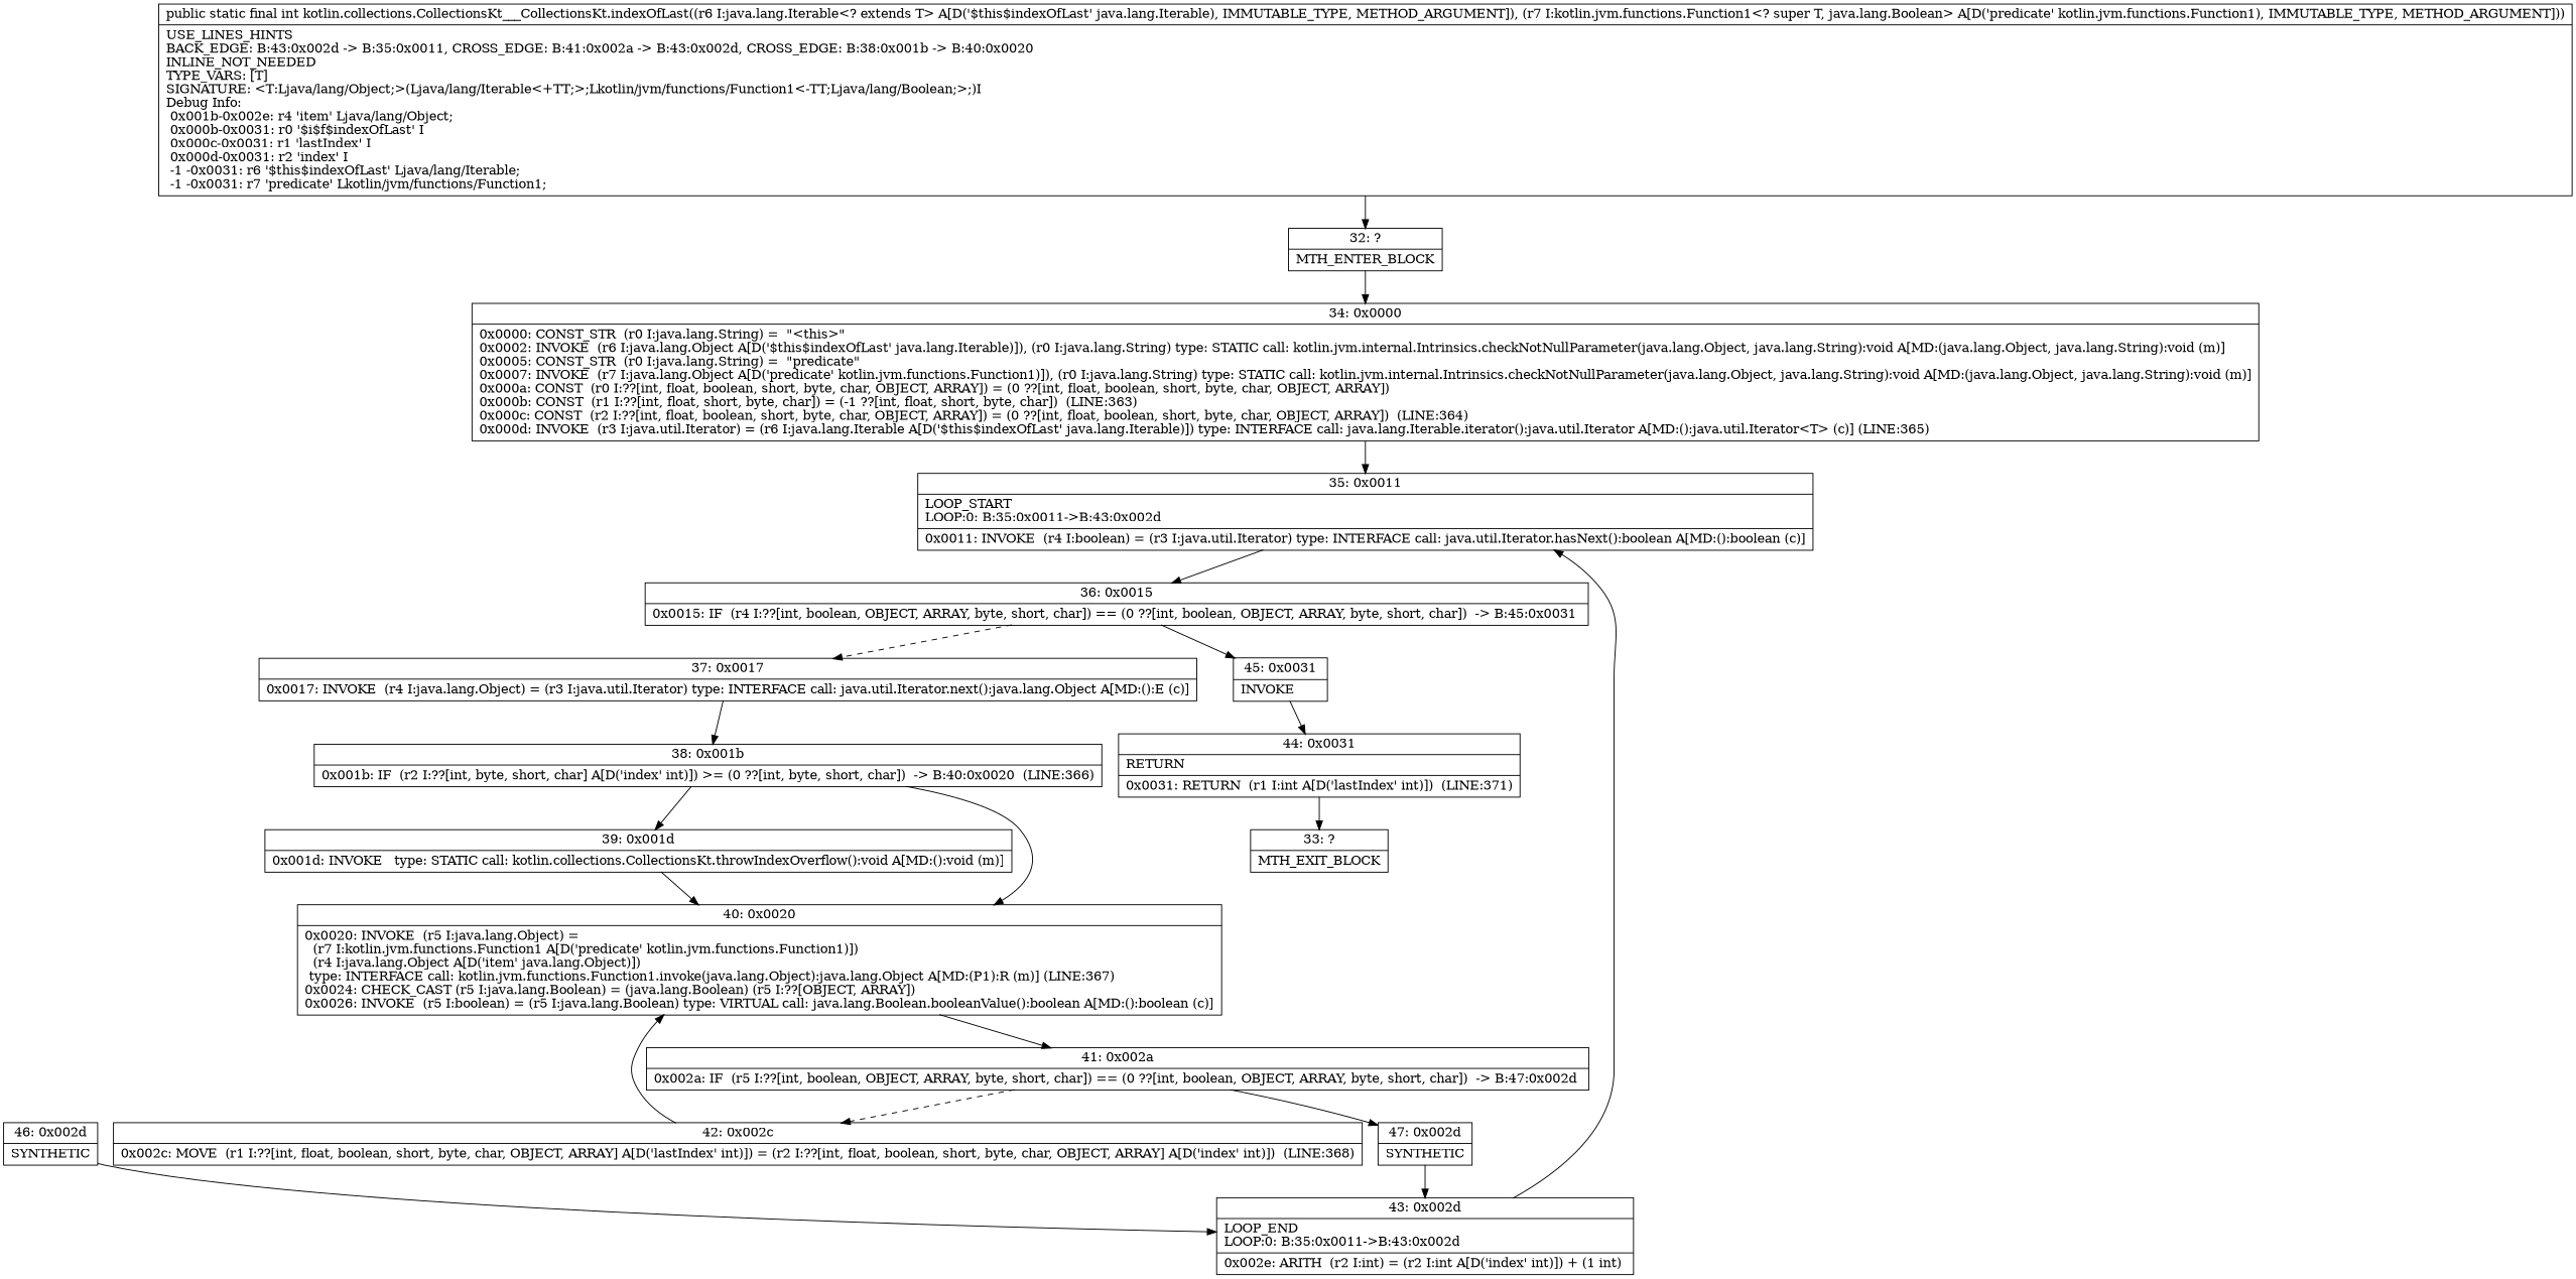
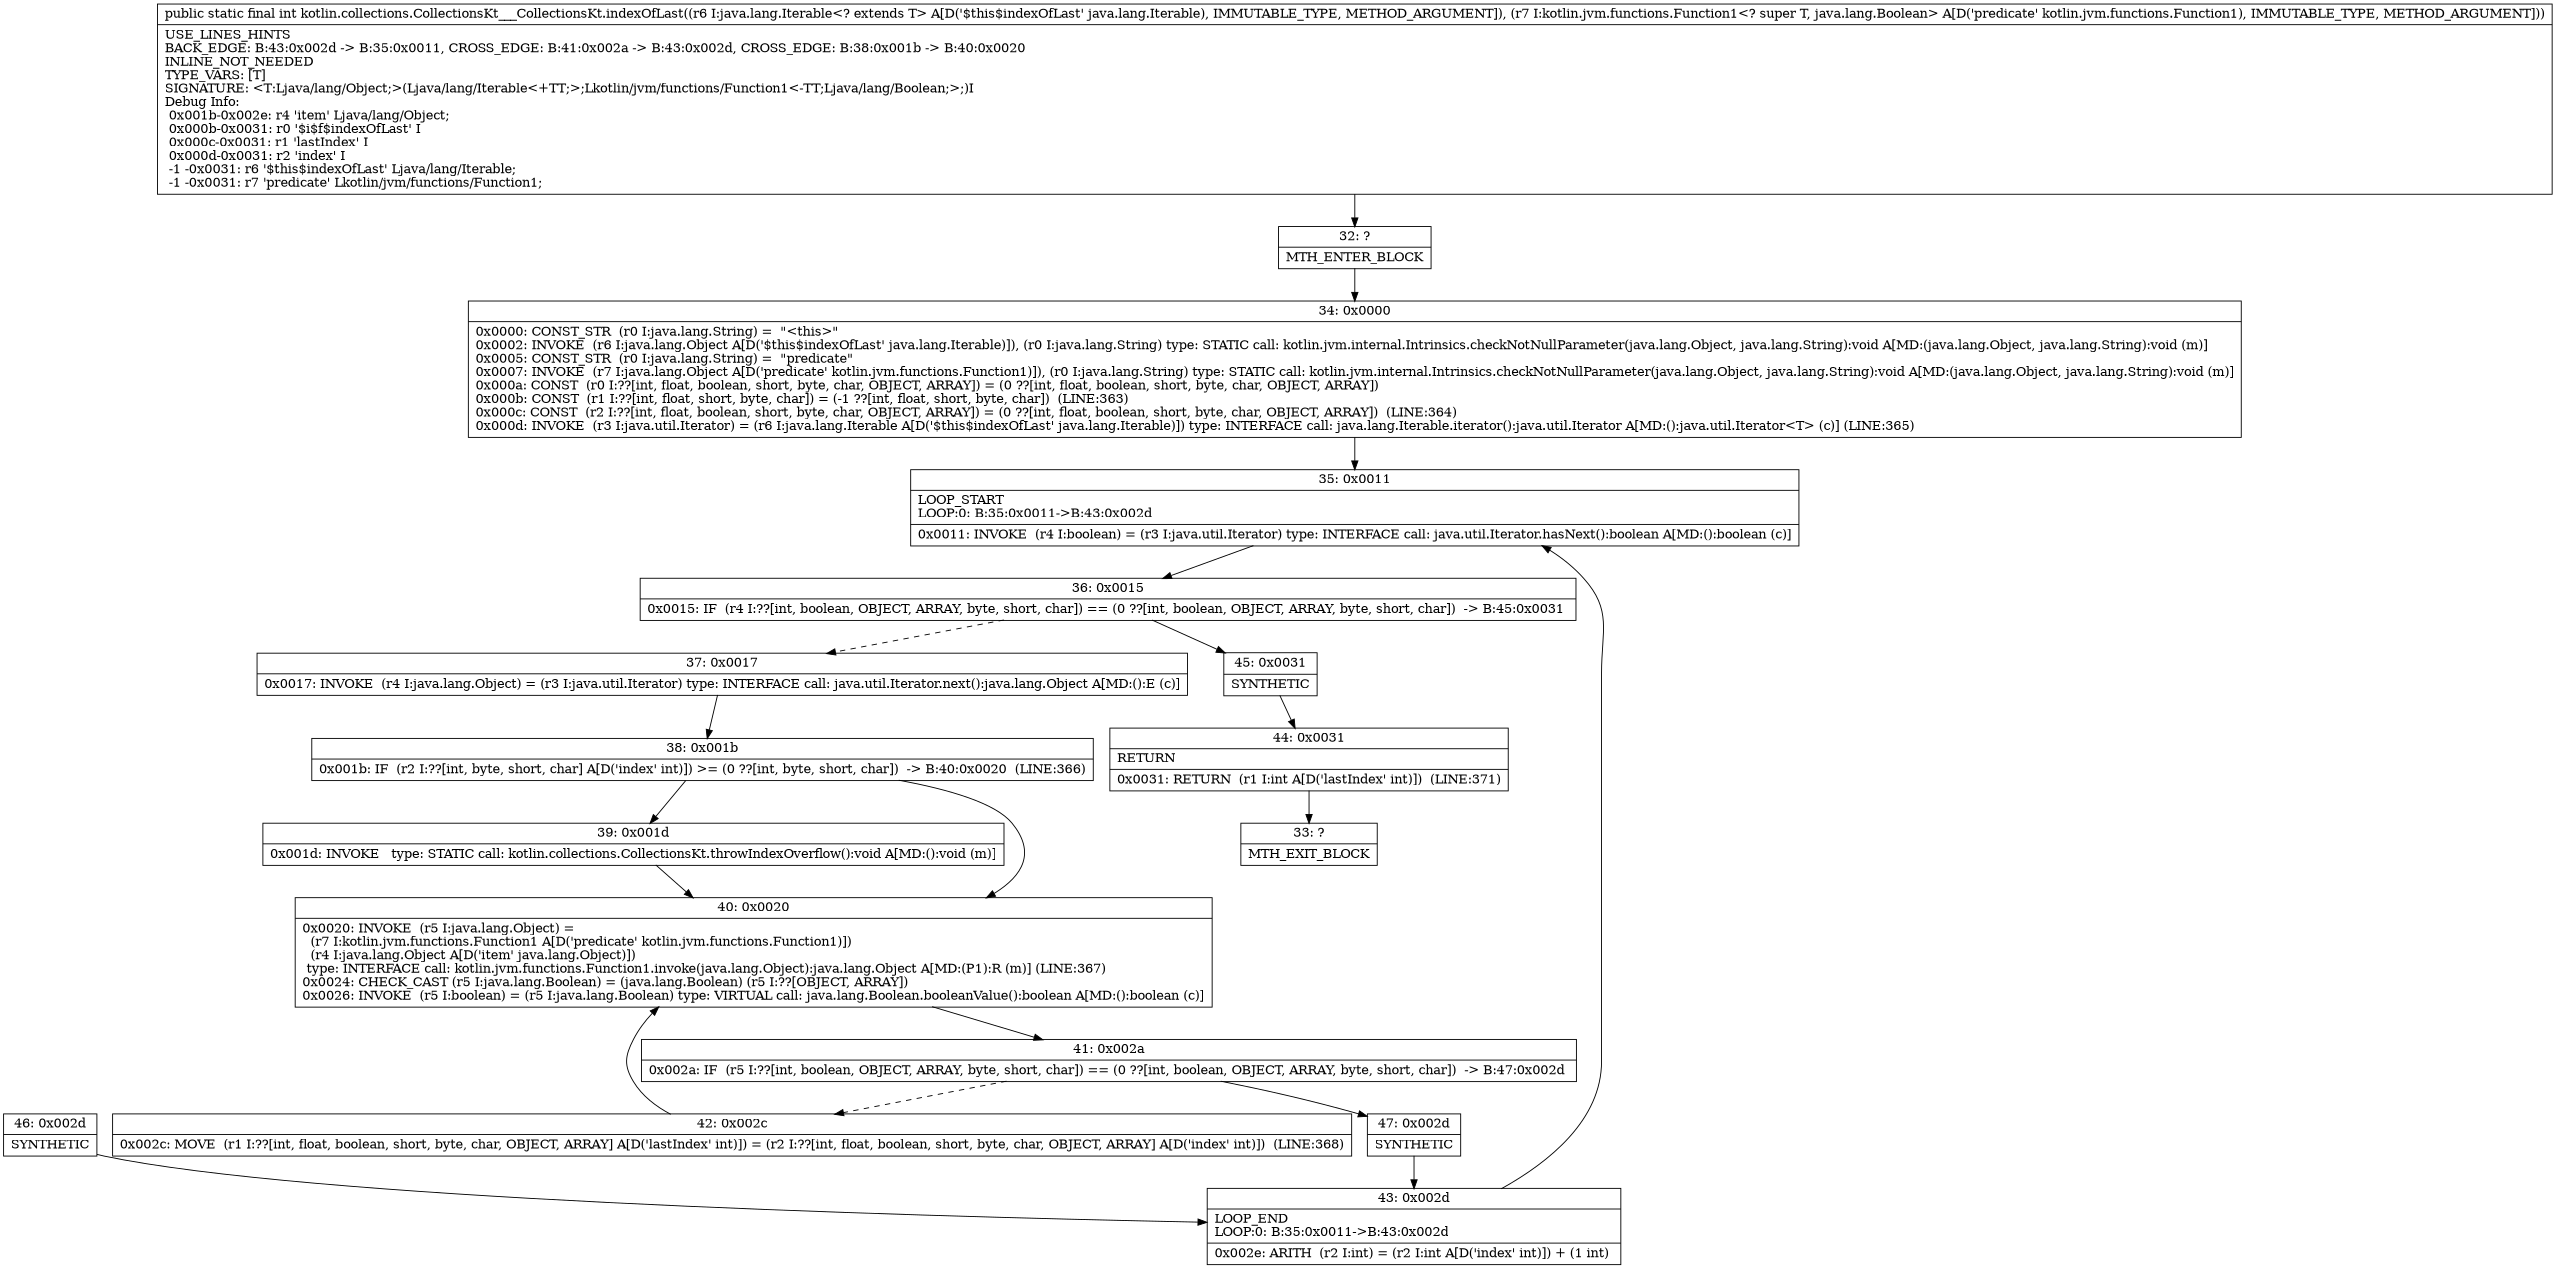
  digraph {
    node [shape=record]
    n1 [label="{32\:\ ?|MTH_ENTER_BLOCK\l}"]
    n2 [label="{34\:\ 0x0000|0x0000: CONST_STR  (r0 I:java.lang.String) =  \"\<this\>\" \l0x0002: INVOKE  (r6 I:java.lang.Object A[D('$this$indexOfLast' java.lang.Iterable)]), (r0 I:java.lang.String) type: STATIC call: kotlin.jvm.internal.Intrinsics.checkNotNullParameter(java.lang.Object, java.lang.String):void A[MD:(java.lang.Object, java.lang.String):void (m)]\l0x0005: CONST_STR  (r0 I:java.lang.String) =  \"predicate\" \l0x0007: INVOKE  (r7 I:java.lang.Object A[D('predicate' kotlin.jvm.functions.Function1)]), (r0 I:java.lang.String) type: STATIC call: kotlin.jvm.internal.Intrinsics.checkNotNullParameter(java.lang.Object, java.lang.String):void A[MD:(java.lang.Object, java.lang.String):void (m)]\l0x000a: CONST  (r0 I:??[int, float, boolean, short, byte, char, OBJECT, ARRAY]) = (0 ??[int, float, boolean, short, byte, char, OBJECT, ARRAY]) \l0x000b: CONST  (r1 I:??[int, float, short, byte, char]) = (\-1 ??[int, float, short, byte, char])  (LINE:363)\l0x000c: CONST  (r2 I:??[int, float, boolean, short, byte, char, OBJECT, ARRAY]) = (0 ??[int, float, boolean, short, byte, char, OBJECT, ARRAY])  (LINE:364)\l0x000d: INVOKE  (r3 I:java.util.Iterator) = (r6 I:java.lang.Iterable A[D('$this$indexOfLast' java.lang.Iterable)]) type: INTERFACE call: java.lang.Iterable.iterator():java.util.Iterator A[MD:():java.util.Iterator\<T\> (c)] (LINE:365)\l}"]
    n3 [label="{35\:\ 0x0011|LOOP_START\lLOOP:0: B:35:0x0011\-\>B:43:0x002d\l|0x0011: INVOKE  (r4 I:boolean) = (r3 I:java.util.Iterator) type: INTERFACE call: java.util.Iterator.hasNext():boolean A[MD:():boolean (c)]\l}"]
    n4 [label="{36\:\ 0x0015|0x0015: IF  (r4 I:??[int, boolean, OBJECT, ARRAY, byte, short, char]) == (0 ??[int, boolean, OBJECT, ARRAY, byte, short, char])  \-\> B:45:0x0031 \l}"]
    n5 [label="{37\:\ 0x0017|0x0017: INVOKE  (r4 I:java.lang.Object) = (r3 I:java.util.Iterator) type: INTERFACE call: java.util.Iterator.next():java.lang.Object A[MD:():E (c)]\l}"]
-   n6 [label="{45\:\ 0x0031|INVOKE\l}"]
+   n6 [label="{45\:\ 0x0031|SYNTHETIC\l}"]
    n7 [label="{38\:\ 0x001b|0x001b: IF  (r2 I:??[int, byte, short, char] A[D('index' int)]) \>= (0 ??[int, byte, short, char])  \-\> B:40:0x0020  (LINE:366)\l}"]
    n8 [label="{44\:\ 0x0031|RETURN\l|0x0031: RETURN  (r1 I:int A[D('lastIndex' int)])  (LINE:371)\l}"]
    n9 [label="{39\:\ 0x001d|0x001d: INVOKE   type: STATIC call: kotlin.collections.CollectionsKt.throwIndexOverflow():void A[MD:():void (m)]\l}"]
    n10 [label="{40\:\ 0x0020|0x0020: INVOKE  (r5 I:java.lang.Object) = \l  (r7 I:kotlin.jvm.functions.Function1 A[D('predicate' kotlin.jvm.functions.Function1)])\l  (r4 I:java.lang.Object A[D('item' java.lang.Object)])\l type: INTERFACE call: kotlin.jvm.functions.Function1.invoke(java.lang.Object):java.lang.Object A[MD:(P1):R (m)] (LINE:367)\l0x0024: CHECK_CAST (r5 I:java.lang.Boolean) = (java.lang.Boolean) (r5 I:??[OBJECT, ARRAY]) \l0x0026: INVOKE  (r5 I:boolean) = (r5 I:java.lang.Boolean) type: VIRTUAL call: java.lang.Boolean.booleanValue():boolean A[MD:():boolean (c)]\l}"]
    n11 [label="{41\:\ 0x002a|0x002a: IF  (r5 I:??[int, boolean, OBJECT, ARRAY, byte, short, char]) == (0 ??[int, boolean, OBJECT, ARRAY, byte, short, char])  \-\> B:47:0x002d \l}"]
    n12 [label="{42\:\ 0x002c|0x002c: MOVE  (r1 I:??[int, float, boolean, short, byte, char, OBJECT, ARRAY] A[D('lastIndex' int)]) = (r2 I:??[int, float, boolean, short, byte, char, OBJECT, ARRAY] A[D('index' int)])  (LINE:368)\l}"]
    n13 [label="{47\:\ 0x002d|SYNTHETIC\l}"]
    n14 [label="{43\:\ 0x002d|LOOP_END\lLOOP:0: B:35:0x0011\-\>B:43:0x002d\l|0x002e: ARITH  (r2 I:int) = (r2 I:int A[D('index' int)]) + (1 int) \l}"]
    n15 [label="{46\:\ 0x002d|SYNTHETIC\l}"]
    n16 [label="{33\:\ ?|MTH_EXIT_BLOCK\l}"]
    n17 [label="{public static final int kotlin.collections.CollectionsKt___CollectionsKt.indexOfLast((r6 I:java.lang.Iterable\<? extends T\> A[D('$this$indexOfLast' java.lang.Iterable), IMMUTABLE_TYPE, METHOD_ARGUMENT]), (r7 I:kotlin.jvm.functions.Function1\<? super T, java.lang.Boolean\> A[D('predicate' kotlin.jvm.functions.Function1), IMMUTABLE_TYPE, METHOD_ARGUMENT]))  | USE_LINES_HINTS\lBACK_EDGE: B:43:0x002d \-\> B:35:0x0011, CROSS_EDGE: B:41:0x002a \-\> B:43:0x002d, CROSS_EDGE: B:38:0x001b \-\> B:40:0x0020\lINLINE_NOT_NEEDED\lTYPE_VARS: [T]\lSIGNATURE: \<T:Ljava\/lang\/Object;\>(Ljava\/lang\/Iterable\<+TT;\>;Lkotlin\/jvm\/functions\/Function1\<\-TT;Ljava\/lang\/Boolean;\>;)I\lDebug Info:\l  0x001b\-0x002e: r4 'item' Ljava\/lang\/Object;\l  0x000b\-0x0031: r0 '$i$f$indexOfLast' I\l  0x000c\-0x0031: r1 'lastIndex' I\l  0x000d\-0x0031: r2 'index' I\l  \-1 \-0x0031: r6 '$this$indexOfLast' Ljava\/lang\/Iterable;\l  \-1 \-0x0031: r7 'predicate' Lkotlin\/jvm\/functions\/Function1;\l}"]
    n1 -> n2
    n2 -> n3
    n3 -> n4
    n4 -> n5 [style=dashed]
    n4 -> n6
    n5 -> n7
    n6 -> n8
    n7 -> n9 [style=solid]
    n7 -> n10
    n8 -> n16
    n9 -> n10
    n10 -> n11
    n11 -> n12 [style=dashed]
    n11 -> n13
    n12 -> n10
    n13 -> n14
    n14 -> n3
    n15 -> n14
    n17 -> n1
  }
